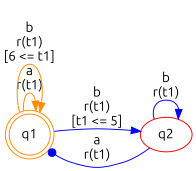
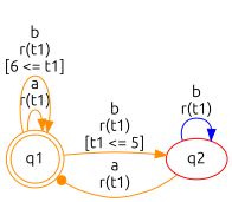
  digraph {
    rankdir=LR
    fontname=Ubuntu
    node [fontname=Ubuntu]
    edge [color=blue arrowhead=normal fontname=Ubuntu]
    n1 [label=q1 shape=doublecircle color=darkorange]
    n2 [label=q2 color=red]
    n1 -> n1 [label="a\nr(t1)\n" color=darkorange]
    n1 -> n1 [label="b\nr(t1)\n[6 <= t1]" color=darkorange]
-   n1 -> n2 [label="b\nr(t1)\n[t1 <= 5]"]
-   n2 -> n1 [label="a\nr(t1)\n" arrowhead=dot]
+   n1 -> n2 [label="b\nr(t1)\n[t1 <= 5]" color=darkorange]
+   n2 -> n1 [label="a\nr(t1)\n" color=darkorange arrowhead=dot]
    n2 -> n2 [label="b\nr(t1)\n"]
  }
